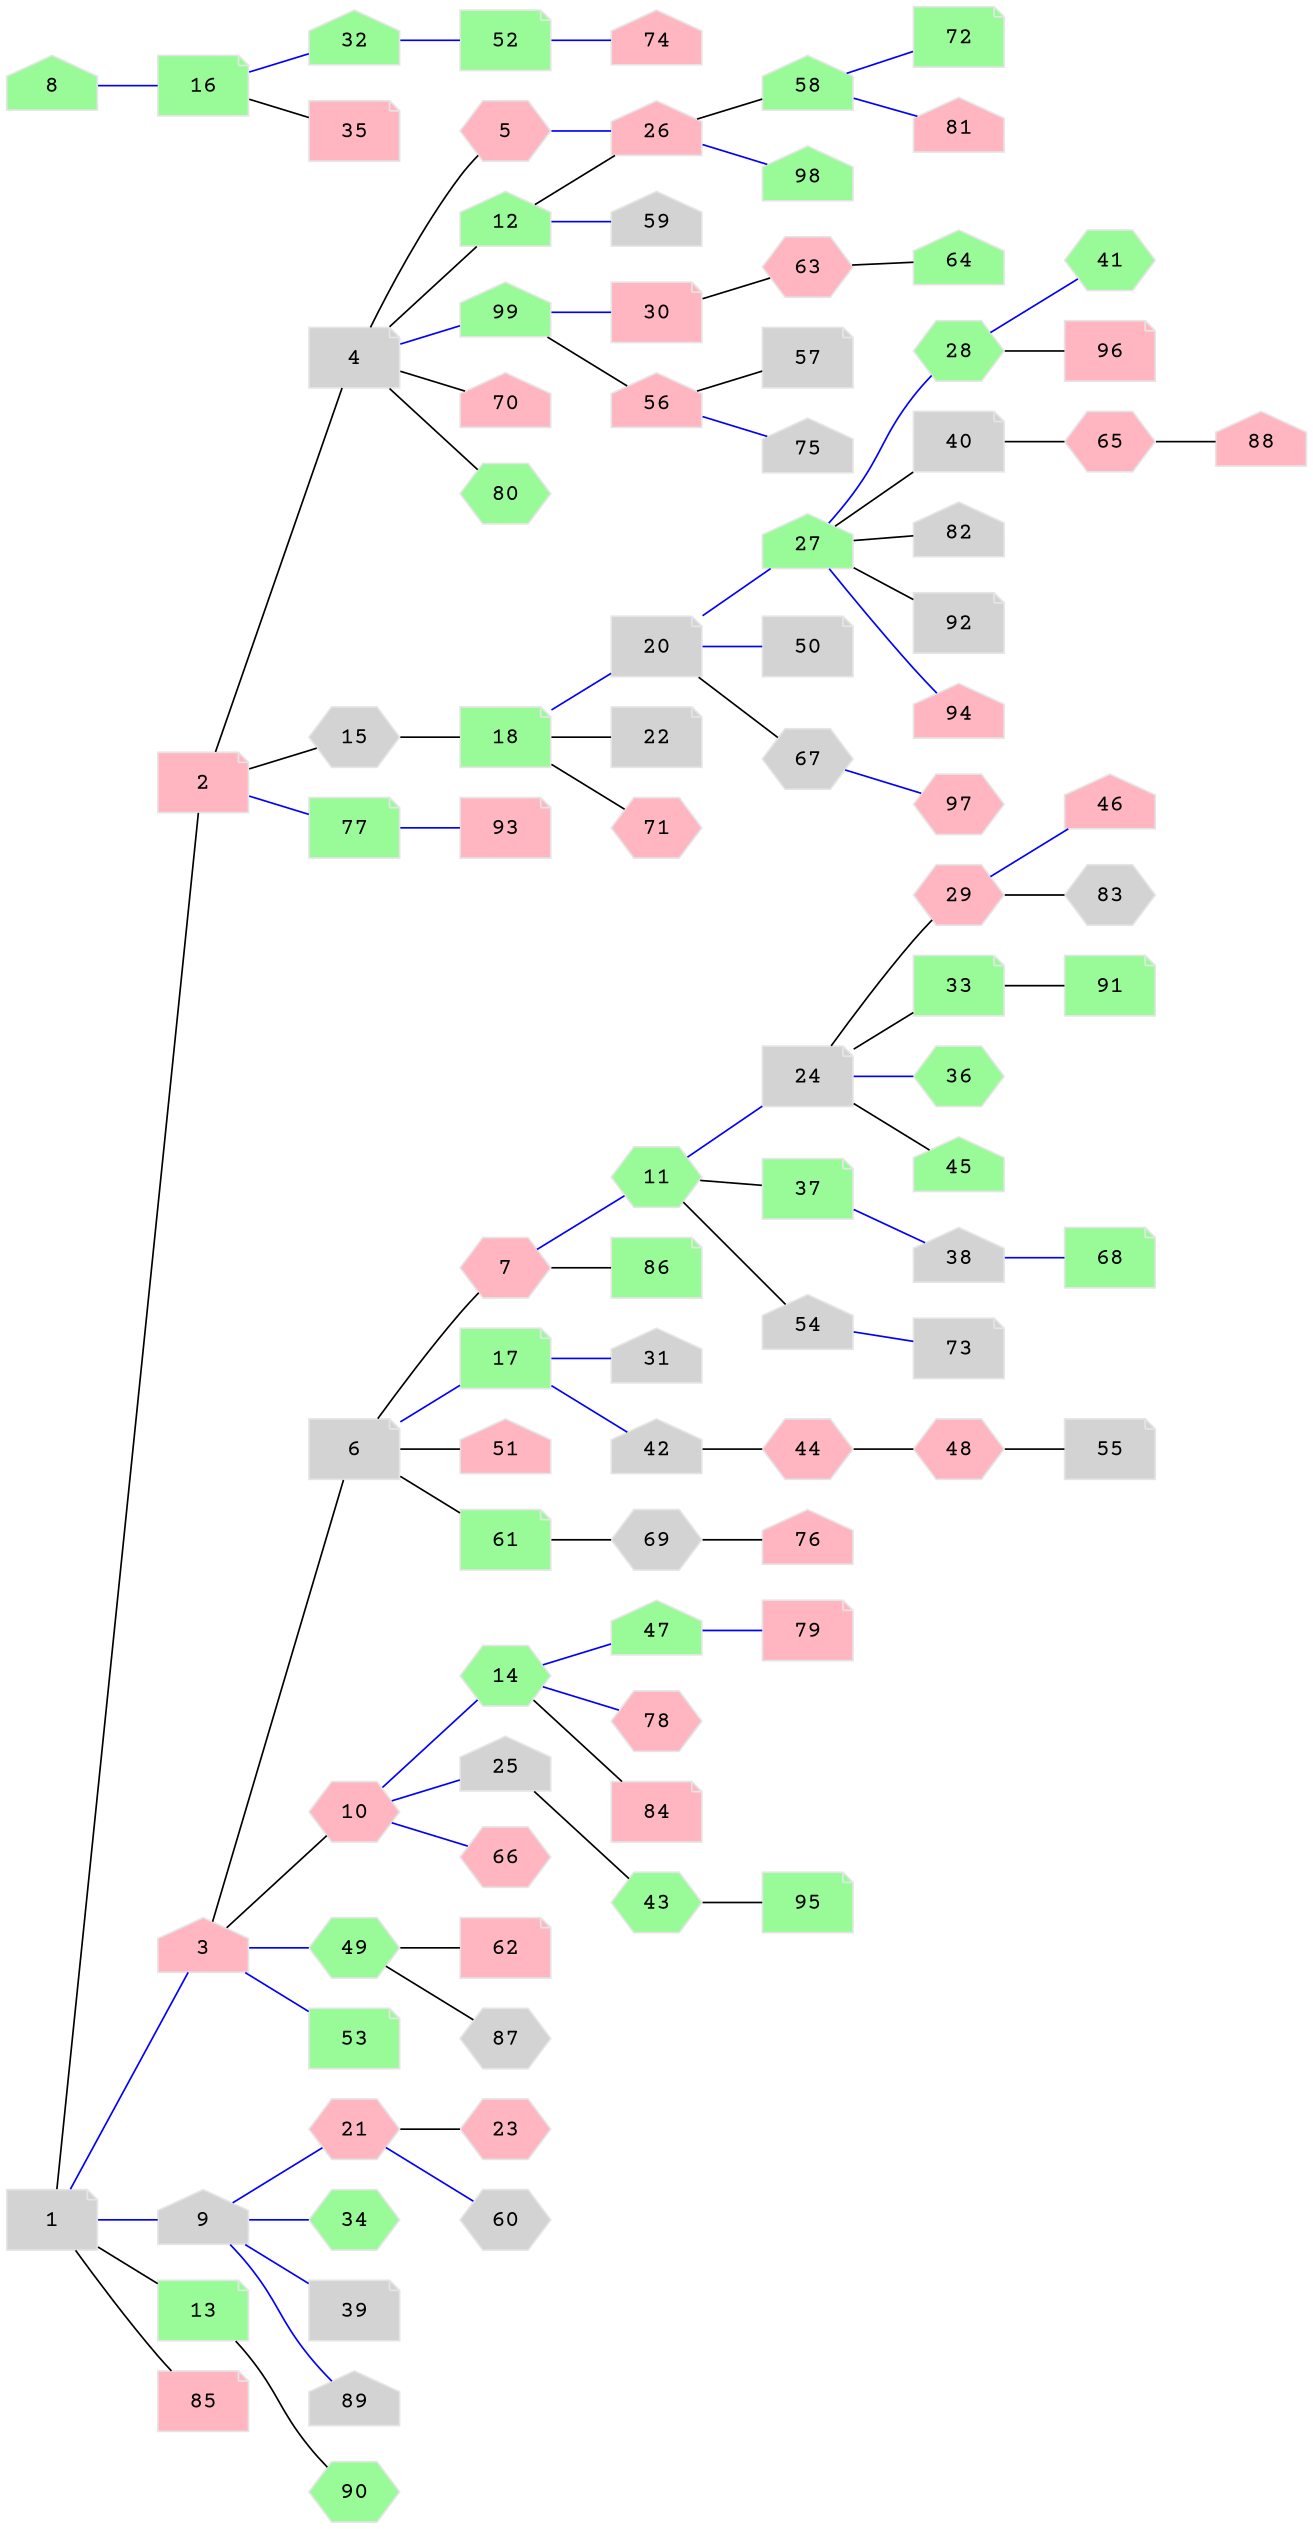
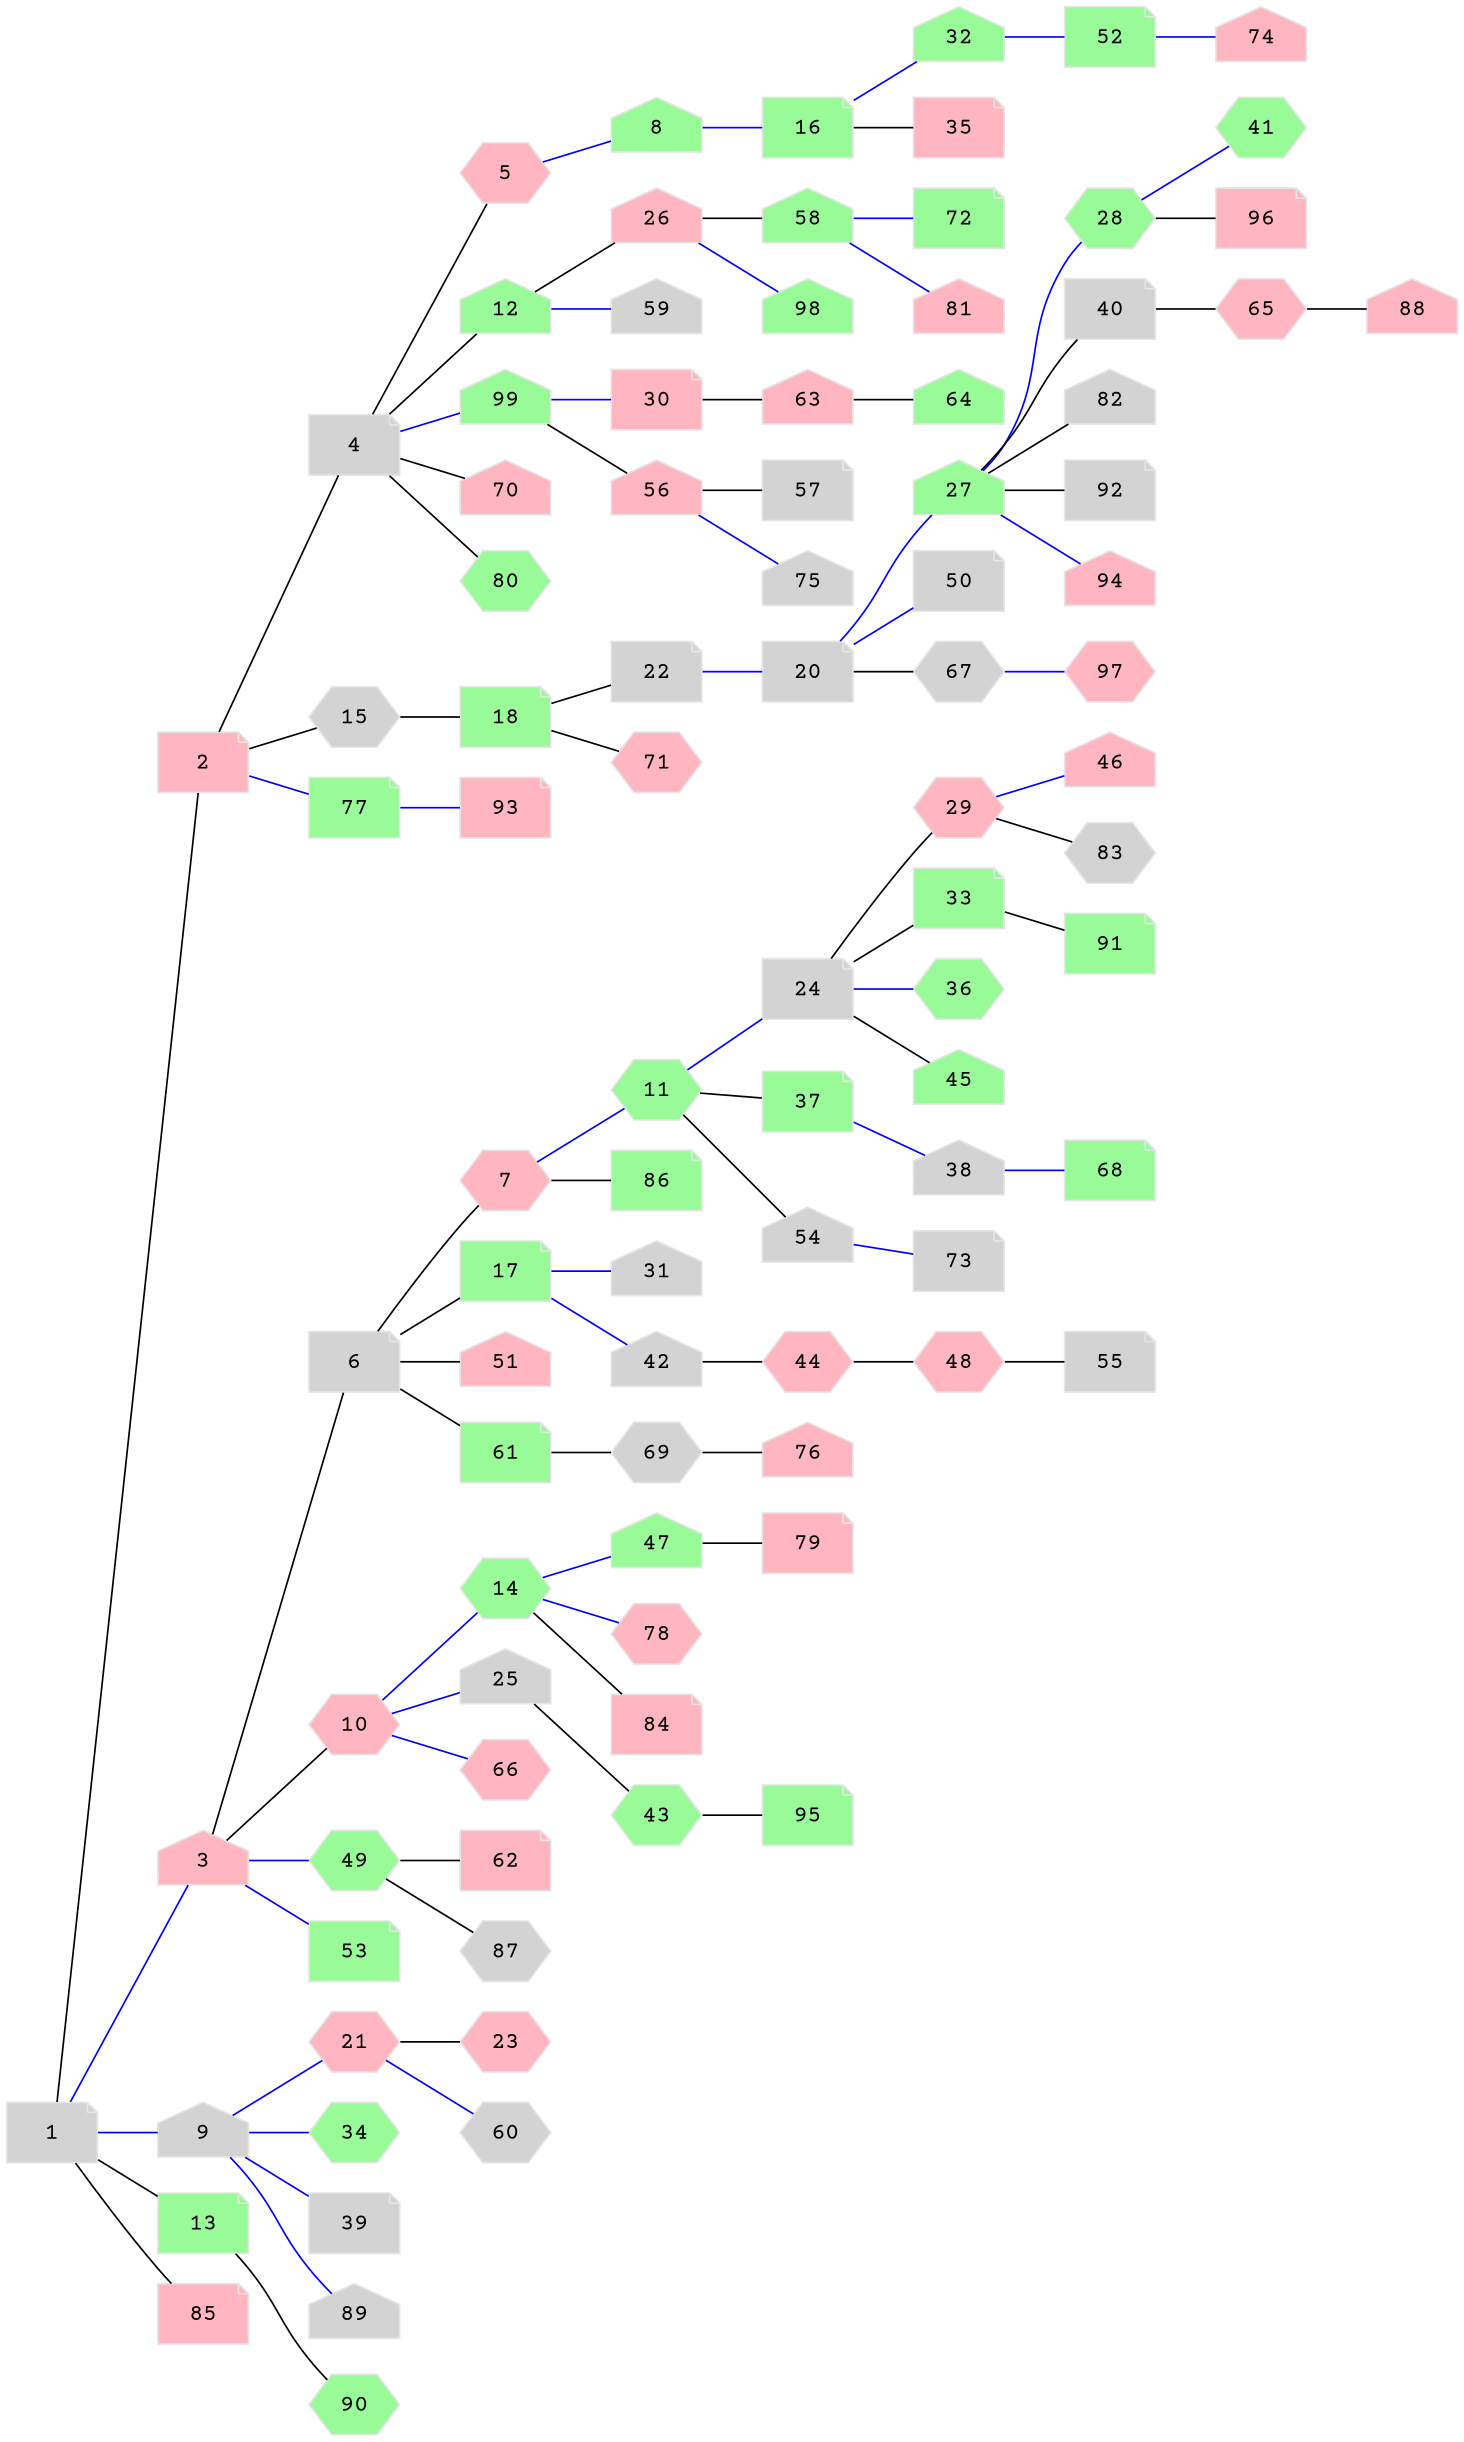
  graph {
    fontname="Courier Prime"
    rankdir=LR
    node [color=gray90 fillcolor=palegreen fontname="Courier Prime" shape=note style=filled]
    edge [color=black fontname="Courier Prime"]
    1 [fillcolor=lightgrey]
    2 [fillcolor=lightpink]
    3 [fillcolor=lightpink shape=house]
    9 [fillcolor=lightgrey shape=house]
    13
    85 [fillcolor=lightpink]
    4 [fillcolor=lightgrey]
    15 [fillcolor=lightgrey shape=hexagon]
    77
    6 [fillcolor=lightgrey]
    10 [fillcolor=lightpink shape=hexagon]
    49 [shape=hexagon]
    53
    21 [fillcolor=lightpink shape=hexagon]
    34 [shape=hexagon]
    39 [fillcolor=lightgrey]
    89 [fillcolor=lightgrey shape=house]
    90 [shape=hexagon]
    5 [fillcolor=lightpink shape=hexagon]
    12 [shape=house]
    n21 [label=99 shape=house]
    70 [fillcolor=lightpink shape=house]
    80 [shape=hexagon]
    18
    93 [fillcolor=lightpink]
    7 [fillcolor=lightpink shape=hexagon]
    17
    51 [fillcolor=lightpink shape=house]
    61
    14 [shape=hexagon]
    25 [fillcolor=lightgrey shape=house]
    66 [fillcolor=lightpink shape=hexagon]
    62 [fillcolor=lightpink]
    87 [fillcolor=lightgrey shape=hexagon]
    8 [shape=house]
    26 [fillcolor=lightpink shape=house]
    59 [fillcolor=lightgrey shape=house]
    30 [fillcolor=lightpink]
    56 [fillcolor=lightpink shape=house]
    16
    11 [shape=hexagon]
    86
    31 [fillcolor=lightgrey shape=house]
    42 [fillcolor=lightgrey shape=house]
    69 [fillcolor=lightgrey shape=hexagon]
    24 [fillcolor=lightgrey]
    37
    54 [fillcolor=lightgrey shape=house]
    32 [shape=house]
    35 [fillcolor=lightpink]
    23 [fillcolor=lightpink shape=hexagon]
    60 [fillcolor=lightgrey shape=hexagon]
    47 [shape=house]
    78 [fillcolor=lightpink shape=hexagon]
    84 [fillcolor=lightpink]
    43 [shape=hexagon]
    29 [fillcolor=lightpink shape=hexagon]
    33
    36 [shape=hexagon]
    45 [shape=house]
    38 [fillcolor=lightgrey shape=house]
    73 [fillcolor=lightgrey]
    58 [shape=house]
    98 [shape=house]
    79 [fillcolor=lightpink]
    20 [fillcolor=lightgrey]
    22 [fillcolor=lightgrey]
    71 [fillcolor=lightpink shape=hexagon]
    52
    44 [fillcolor=lightpink shape=hexagon]
    27 [shape=house]
    50 [fillcolor=lightgrey]
    67 [fillcolor=lightgrey shape=hexagon]
-   63 [fillcolor=lightpink shape=hexagon]
+   63 [fillcolor=lightpink shape=house]
    57 [fillcolor=lightgrey]
    75 [fillcolor=lightgrey shape=house]
    28 [shape=hexagon]
    40 [fillcolor=lightgrey]
    82 [fillcolor=lightgrey shape=house]
    92 [fillcolor=lightgrey]
    94 [fillcolor=lightpink shape=house]
    97 [fillcolor=lightpink shape=hexagon]
    46 [fillcolor=lightpink shape=house]
    83 [fillcolor=lightgrey shape=hexagon]
    91
    95
    72
    81 [fillcolor=lightpink shape=house]
    41 [shape=hexagon]
    96 [fillcolor=lightpink]
    65 [fillcolor=lightpink shape=hexagon]
    64 [shape=house]
    74 [fillcolor=lightpink shape=house]
    68
    88 [fillcolor=lightpink shape=house]
    48 [fillcolor=lightpink shape=hexagon]
    55 [fillcolor=lightgrey]
    76 [fillcolor=lightpink shape=house]
    1 -- 2
    1 -- 3 [color=blue]
    1 -- 9 [color=blue]
    1 -- 13
    1 -- 85
    2 -- 4
    2 -- 15
    2 -- 77 [color=blue]
    3 -- 6
    3 -- 10
    3 -- 49 [color=blue]
    3 -- 53 [color=blue]
    9 -- 21 [color=blue]
    9 -- 34 [color=blue]
    9 -- 39 [color=blue]
    9 -- 89 [color=blue]
    13 -- 90
    4 -- 5
    4 -- 12
    4 -- n21 [color=blue]
    4 -- 70
    4 -- 80
    15 -- 18
    77 -- 93 [color=blue]
    6 -- 7
-   6 -- 17 [color=blue]
+   6 -- 17
    6 -- 51
    6 -- 61
    10 -- 14 [color=blue]
    10 -- 25 [color=blue]
    10 -- 66 [color=blue]
    49 -- 62
    49 -- 87
    21 -- 23
    21 -- 60 [color=blue]
-   5 -- 26 [color=blue]
+   5 -- 8 [color=blue]
    12 -- 26
    12 -- 59 [color=blue]
    n21 -- 30 [color=blue]
    n21 -- 56
-   18 -- 20 [color=blue]
+   22 -- 20 [color=blue]
    18 -- 22
    18 -- 71
    7 -- 11 [color=blue]
    7 -- 86
    17 -- 31 [color=blue]
    17 -- 42 [color=blue]
    61 -- 69
    14 -- 47 [color=blue]
    14 -- 78 [color=blue]
    14 -- 84
    25 -- 43
    8 -- 16 [color=blue]
    26 -- 58
    26 -- 98 [color=blue]
    30 -- 63
    56 -- 57
    56 -- 75 [color=blue]
    16 -- 32 [color=blue]
    16 -- 35
    11 -- 24 [color=blue]
    11 -- 37
    11 -- 54
    42 -- 44
    69 -- 76
    24 -- 29
    24 -- 33
    24 -- 36 [color=blue]
    24 -- 45
    37 -- 38 [color=blue]
    54 -- 73 [color=blue]
    32 -- 52 [color=blue]
-   47 -- 79 [color=blue]
+   47 -- 79
    43 -- 95
    29 -- 46 [color=blue]
    29 -- 83
    33 -- 91
    38 -- 68 [color=blue]
    58 -- 72 [color=blue]
    58 -- 81 [color=blue]
    20 -- 27 [color=blue]
    20 -- 50 [color=blue]
    20 -- 67
    52 -- 74 [color=blue]
    44 -- 48
    27 -- 28 [color=blue]
    27 -- 40
    27 -- 82
    27 -- 92
    27 -- 94 [color=blue]
    67 -- 97 [color=blue]
    63 -- 64
    28 -- 41 [color=blue]
    28 -- 96
    40 -- 65
    65 -- 88
    48 -- 55
  }
